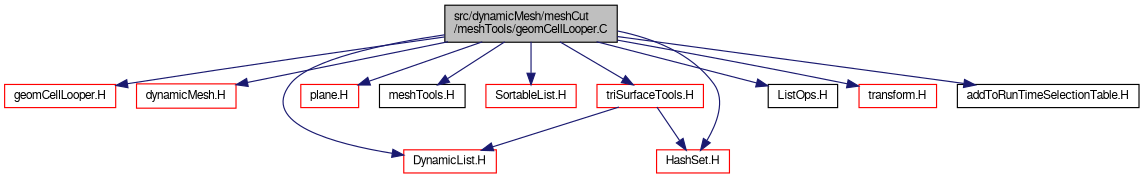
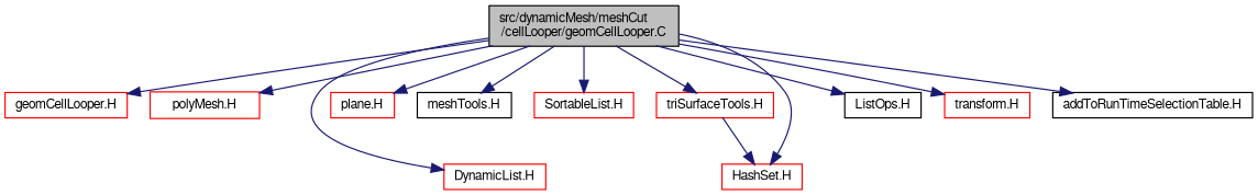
  digraph {
    node [color=red fontname=FreeSans fontsize=10 shape=record]
    edge [color=midnightblue fontname=FreeSans fontsize=10 labelfontname=FreeSans labelfontsize=10 style=solid]
-   n1 [color=black fillcolor=grey75 fontcolor=black height=0.2 label="src/dynamicMesh/meshCut\l/meshTools/geomCellLooper.C" style=filled width=0.4]
+   n1 [color=black fillcolor=grey75 fontcolor=black height=0.2 label="src/dynamicMesh/meshCut\l/cellLooper/geomCellLooper.C" style=filled width=0.4]
    n2 [height=0.2 label="geomCellLooper.H" width=0.4]
-   n3 [height=0.2 label="dynamicMesh.H" width=0.4]
+   n3 [height=0.2 label="polyMesh.H" width=0.4]
    n4 [height=0.2 label="DynamicList.H" width=0.4]
    n5 [height=0.2 label="plane.H" width=0.4]
    n6 [color=black height=0.2 label="meshTools.H" width=0.4]
    n7 [height=0.2 label="SortableList.H" width=0.4]
    n8 [height=0.2 label="triSurfaceTools.H" width=0.4]
    n9 [height=0.2 label="HashSet.H" width=0.4]
    n10 [color=black height=0.2 label="ListOps.H" width=0.4]
    n11 [height=0.2 label="transform.H" width=0.4]
    n12 [color=black height=0.2 label="addToRunTimeSelectionTable.H" width=0.4]
    n1 -> n2
    n1 -> n3
    n1 -> n4
    n1 -> n5
    n1 -> n6
    n1 -> n7
    n1 -> n8
    n1 -> n9
    n1 -> n10
    n1 -> n11
    n1 -> n12
-   n8 -> n4
    n8 -> n9
  }
